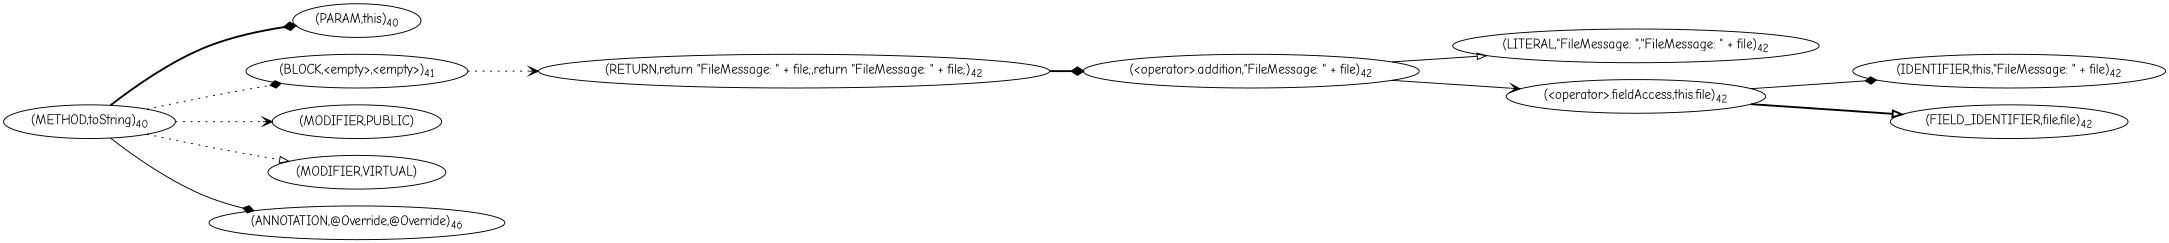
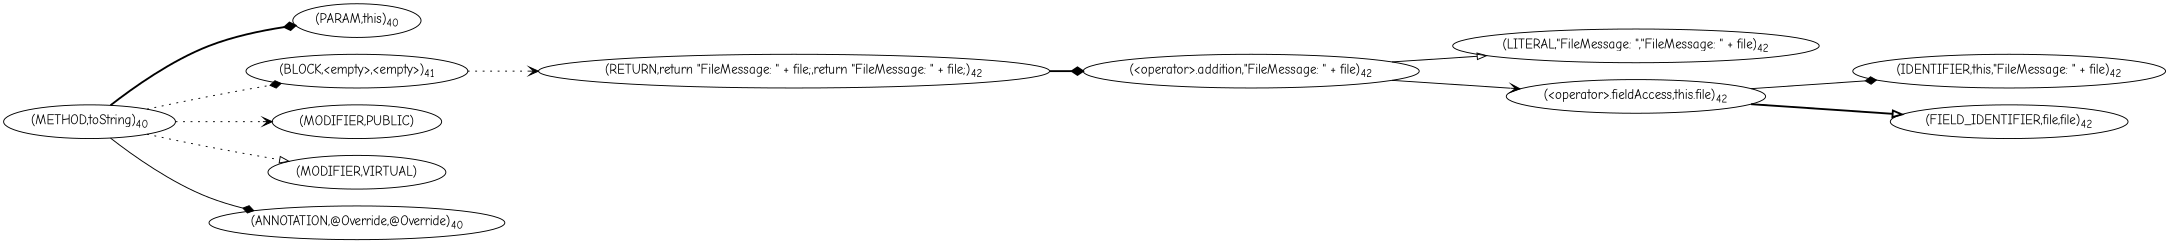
  digraph {
    fontname="Comic Neue"
    rankdir=LR
    node [fontname="Comic Neue"]
    edge [arrowhead=diamond fontname="Comic Neue" style=dotted]
    n1 [label=<(METHOD,toString)<SUB>40</SUB>>]
    n2 [label=<(PARAM,this)<SUB>40</SUB>>]
    n3 [label=<(BLOCK,&lt;empty&gt;,&lt;empty&gt;)<SUB>41</SUB>>]
    n4 [label=<(MODIFIER,PUBLIC)>]
    n5 [label=<(MODIFIER,VIRTUAL)>]
-   n6 [label=<(ANNOTATION,@Override,@Override)<SUB>46</SUB>>]
+   n6 [label=<(ANNOTATION,@Override,@Override)<SUB>40</SUB>>]
    n7 [label=<(RETURN,return &quot;FileMessage: &quot; + file;,return &quot;FileMessage: &quot; + file;)<SUB>42</SUB>>]
    n8 [label=<(&lt;operator&gt;.addition,&quot;FileMessage: &quot; + file)<SUB>42</SUB>>]
    n9 [label=<(LITERAL,&quot;FileMessage: &quot;,&quot;FileMessage: &quot; + file)<SUB>42</SUB>>]
    n10 [label=<(&lt;operator&gt;.fieldAccess,this.file)<SUB>42</SUB>>]
    n11 [label=<(IDENTIFIER,this,&quot;FileMessage: &quot; + file)<SUB>42</SUB>>]
    n12 [label=<(FIELD_IDENTIFIER,file,file)<SUB>42</SUB>>]
    n1 -> n2 [style=bold]
    n1 -> n3
    n1 -> n4 [arrowhead=vee]
    n1 -> n5 [arrowhead=onormal]
    n1 -> n6 [style=solid]
    n3 -> n7 [arrowhead=vee]
    n7 -> n8 [style=bold]
    n8 -> n9 [arrowhead=onormal style=solid]
    n8 -> n10 [arrowhead=vee style=solid]
    n10 -> n11 [style=solid]
    n10 -> n12 [arrowhead=onormal style=bold]
  }
